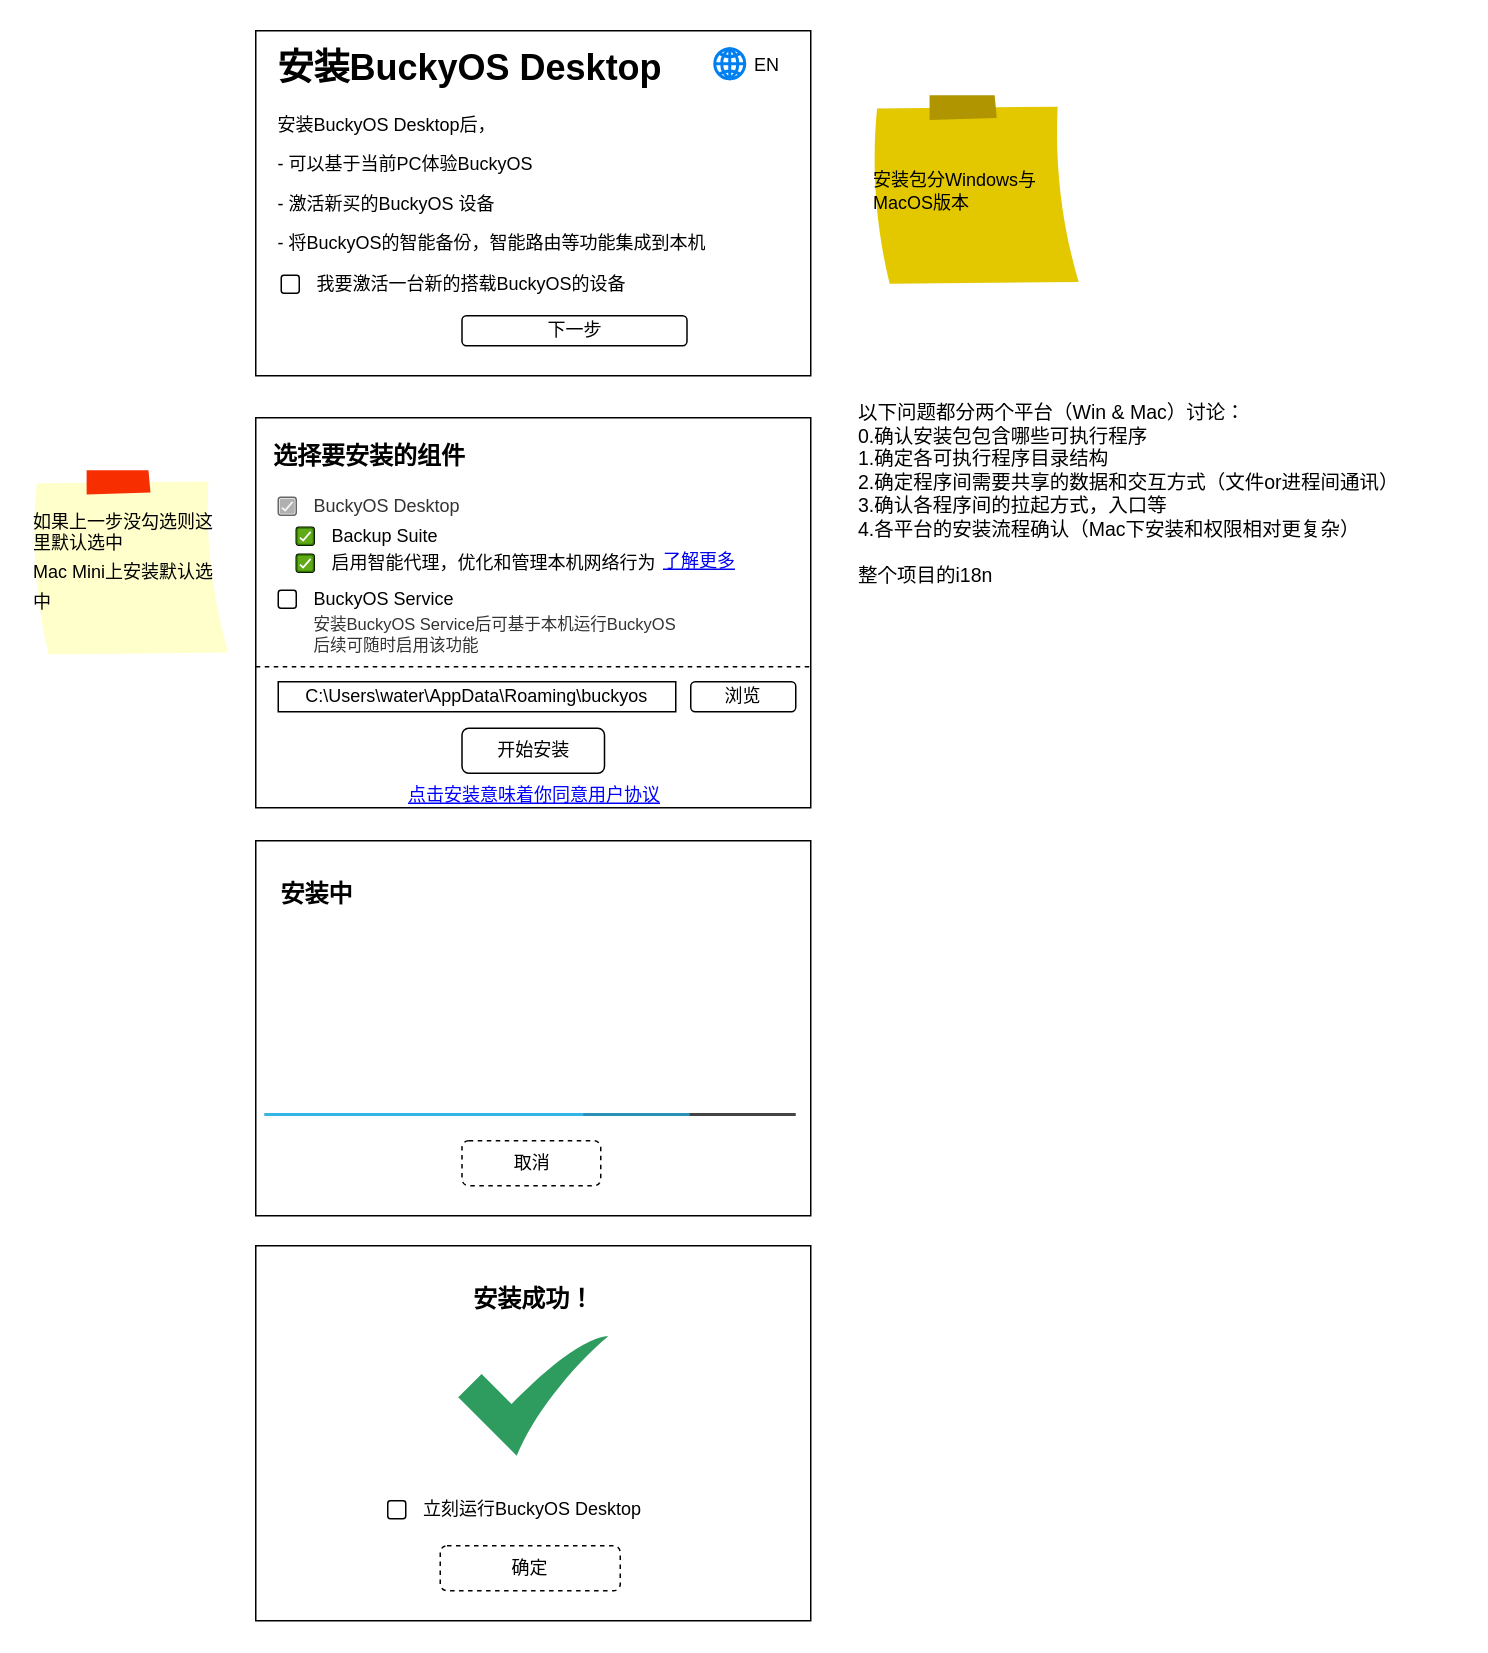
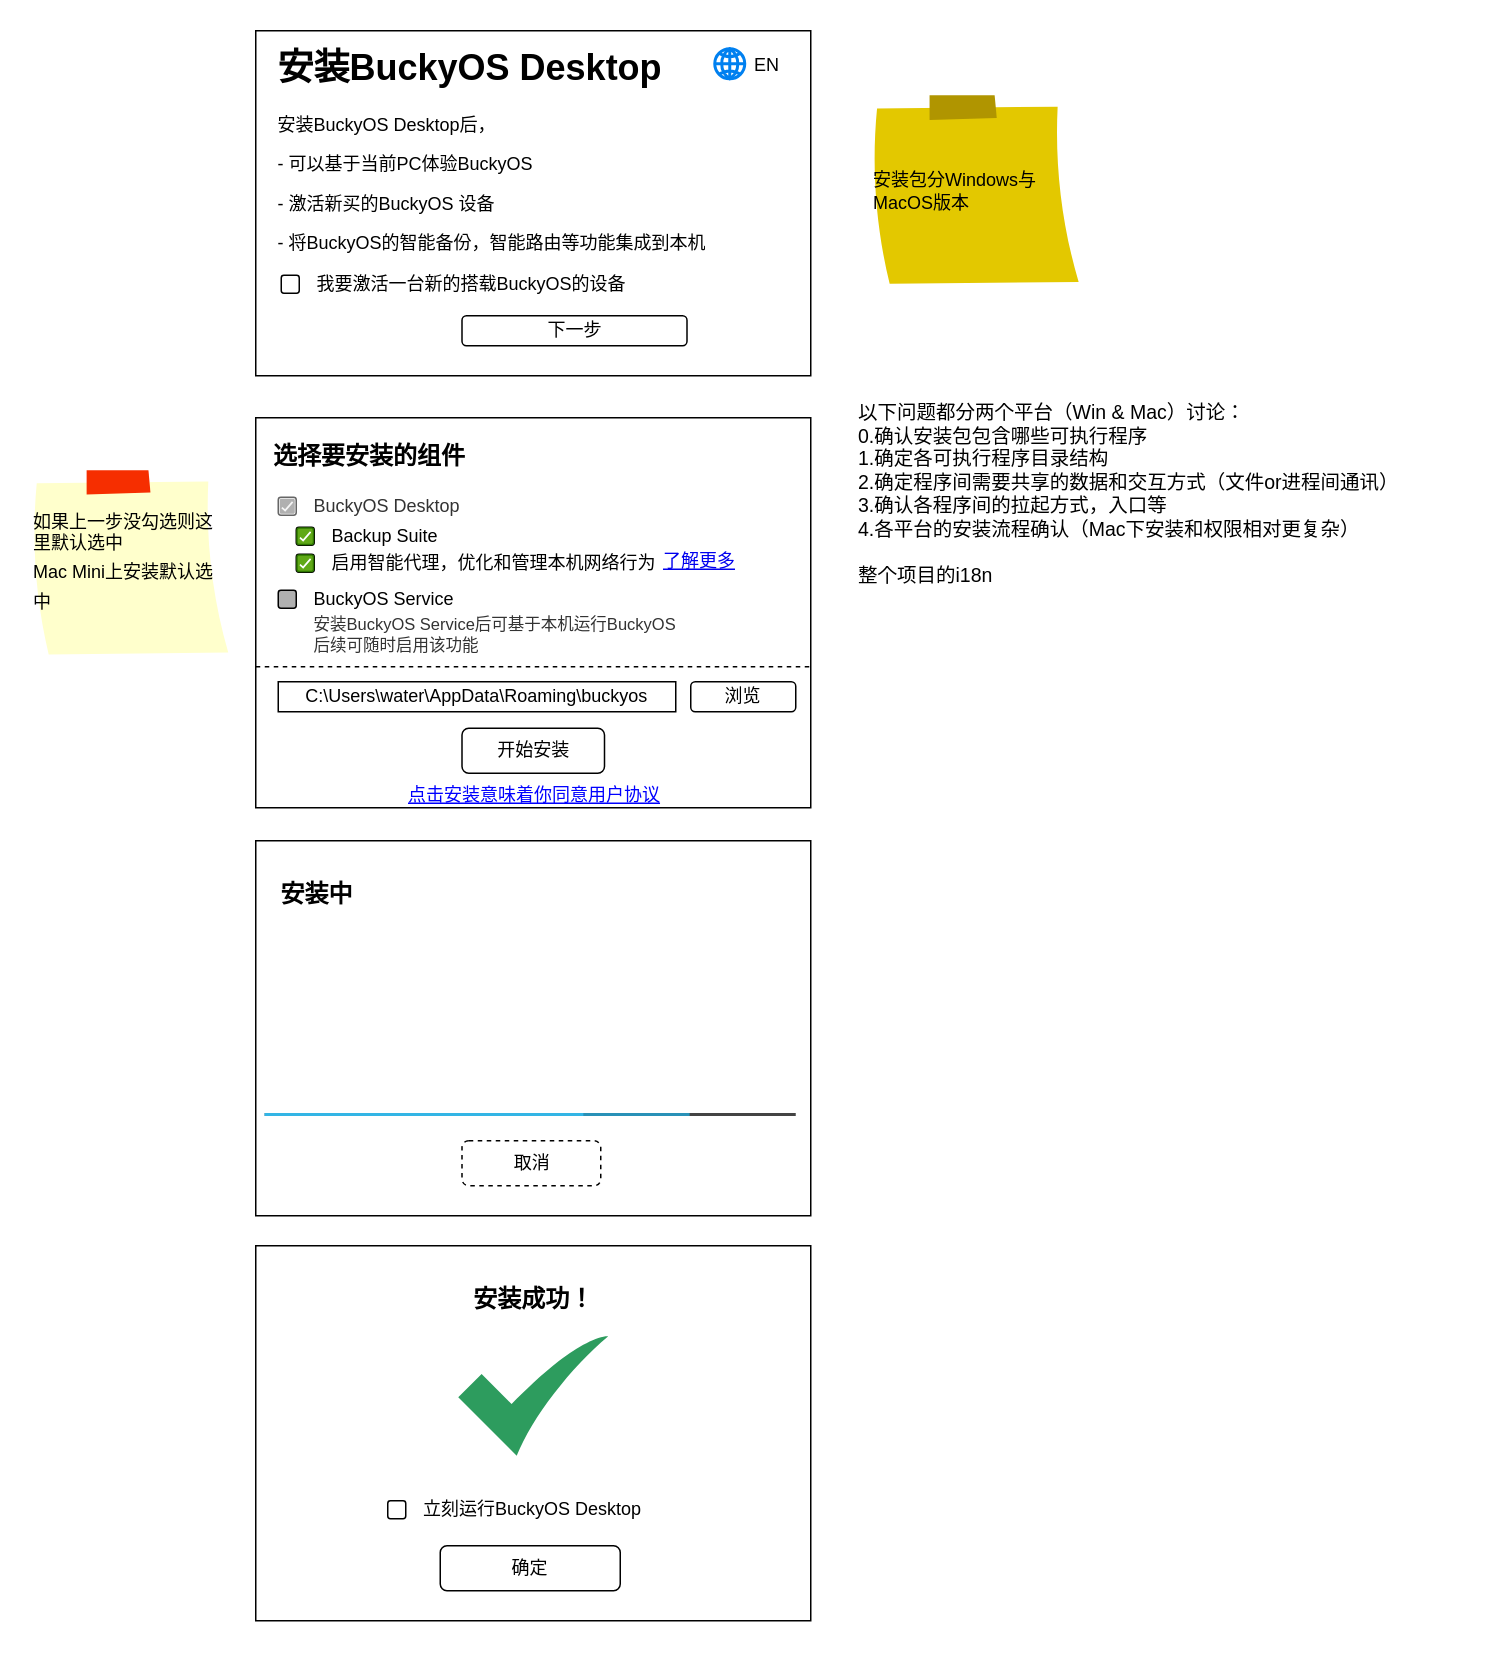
  <mxCell id="0" />
  <mxCell id="1" parent="0" />
  <mxCell id="2" value="" style="rounded=0;whiteSpace=wrap;html=1;" vertex="1" parent="1"><mxGeometry x="170" y="20" width="370" height="230" as="geometry" /></mxCell>
  <mxCell id="3" value="&lt;h1 style=&quot;margin-top: 0px;&quot;&gt;安装BuckyOS Desktop&lt;/h1&gt;&lt;p&gt;安装BuckyOS Desktop后，&lt;/p&gt;&lt;p&gt;- 可以基于当前PC体验BuckyOS&lt;/p&gt;&lt;p&gt;- 激活新买的BuckyOS 设备&lt;/p&gt;&lt;p&gt;- 将BuckyOS的智能备份，智能路由等功能集成到本机&lt;/p&gt;" style="text;html=1;whiteSpace=wrap;overflow=hidden;rounded=0;" vertex="1" parent="1"><mxGeometry x="183" y="24" width="340" height="150" as="geometry" /></mxCell>
  <mxCell id="4" value="下一步" style="rounded=1;whiteSpace=wrap;html=1;" vertex="1" parent="1"><mxGeometry x="307.5" y="210" width="150" height="20" as="geometry" /></mxCell>
  <mxCell id="5" value="" style="rounded=0;whiteSpace=wrap;html=1;" vertex="1" parent="1"><mxGeometry x="170" y="278" width="370" height="260" as="geometry" /></mxCell>
  <mxCell id="6" value="&lt;span style=&quot;font-size: 16px;&quot;&gt;选择要安装的组件&lt;/span&gt;" style="text;html=1;align=left;verticalAlign=middle;whiteSpace=wrap;rounded=0;fontStyle=1" vertex="1" parent="1"><mxGeometry x="180" y="288" width="215" height="30" as="geometry" /></mxCell>
  <mxCell id="7" value="BuckyOS Desktop" style="rounded=1;fillColor=#f5f5f5;strokeColor=#666666;align=left;verticalAlign=middle;fontStyle=0;fontSize=12;labelPosition=right;verticalLabelPosition=middle;spacingLeft=10;html=1;shadow=0;dashed=0;glass=0;comic=0;fontColor=#333333;" vertex="1" parent="1"><mxGeometry x="185" y="331" width="12" height="12" as="geometry" /></mxCell>
  <mxCell id="8" value="C:\Users\water\AppData\Roaming\buckyos" style="rounded=0;whiteSpace=wrap;html=1;" vertex="1" parent="1"><mxGeometry x="185" y="454" width="265" height="20" as="geometry" /></mxCell>
  <mxCell id="9" value="浏览" style="rounded=1;whiteSpace=wrap;html=1;" vertex="1" parent="1"><mxGeometry x="460" y="454" width="70" height="20" as="geometry" /></mxCell>
  <mxCell id="10" value="" style="endArrow=none;dashed=1;html=1;rounded=0;" edge="1" parent="1"><mxGeometry width="50" height="50" relative="1" as="geometry"><mxPoint x="170" y="444" as="sourcePoint" /><mxPoint x="541" y="444" as="targetPoint" /></mxGeometry></mxCell>
  <mxCell id="11" value="开始安装" style="rounded=1;whiteSpace=wrap;html=1;" vertex="1" parent="1"><mxGeometry x="307.5" y="485" width="95" height="30" as="geometry" /></mxCell>
- <mxCell id="12" value="BuckyOS Service" style="rounded=1;align=left;verticalAlign=middle;fontStyle=0;fontSize=12;labelPosition=right;verticalLabelPosition=middle;spacingLeft=10;html=1;shadow=0;dashed=0" vertex="1" parent="1"><mxGeometry x="185" y="393" width="12" height="12" as="geometry" /></mxCell>
+ <mxCell id="12" value="BuckyOS Service" style="rounded=1;align=left;verticalAlign=middle;fontStyle=0;fontSize=12;labelPosition=right;verticalLabelPosition=middle;spacingLeft=10;html=1;shadow=0;dashed=0;fillColor=#b0b0b0;" vertex="1" parent="1"><mxGeometry x="185" y="393" width="12" height="12" as="geometry" /></mxCell>
  <mxCell id="13" value="Backup Suite" style="rounded=1;align=left;verticalAlign=middle;fontStyle=0;fontSize=12;labelPosition=right;verticalLabelPosition=middle;spacingLeft=10;html=1;shadow=0;dashed=0" vertex="1" parent="1"><mxGeometry x="197" y="351" width="12" height="12" as="geometry" /></mxCell>
  <mxCell id="14" value="启用智能代理，优化和管理本机网络行为" style="rounded=1;align=left;verticalAlign=middle;fontStyle=0;fontSize=12;labelPosition=right;verticalLabelPosition=middle;spacingLeft=10;html=1;shadow=0;dashed=0" vertex="1" parent="1"><mxGeometry x="197" y="369" width="12" height="12" as="geometry" /></mxCell>
  <mxCell id="15" value="" style="dashed=0;labelPosition=right;align=left;shape=mxgraph.gmdl.checkbox;strokeColor=none;fillColor=#B0B0B0;strokeWidth=2;aspect=fixed;sketch=0;html=1;" vertex="1" parent="1"><mxGeometry x="186" y="332" width="10" height="10" as="geometry" /></mxCell>
  <mxCell id="16" value="点击安装意味着你同意用户协议" style="text;html=1;align=left;verticalAlign=middle;whiteSpace=wrap;rounded=0;fontStyle=4;fontColor=#0000FF;" vertex="1" parent="1"><mxGeometry x="270" y="515" width="207" height="30" as="geometry" /></mxCell>
  <mxCell id="17" value="" style="rounded=0;whiteSpace=wrap;html=1;" vertex="1" parent="1"><mxGeometry x="170" y="560" width="370" height="250" as="geometry" /></mxCell>
  <mxCell id="18" value="&lt;span style=&quot;font-size: 16px;&quot;&gt;安装中&lt;/span&gt;" style="text;html=1;align=left;verticalAlign=middle;whiteSpace=wrap;rounded=0;fontStyle=1" vertex="1" parent="1"><mxGeometry x="185" y="580" width="215" height="30" as="geometry" /></mxCell>
  <mxCell id="19" value="" style="verticalLabelPosition=bottom;verticalAlign=top;html=1;shadow=0;dashed=0;strokeWidth=1;shape=mxgraph.android.progressBar;strokeColor=#33b5e5;dx1=0.8;dx2=0.6;strokeWidth=2;" vertex="1" parent="1"><mxGeometry x="176" y="740" width="354" height="5" as="geometry" /></mxCell>
  <mxCell id="20" value="" style="rounded=0;whiteSpace=wrap;html=1;" vertex="1" parent="1"><mxGeometry x="170" y="830" width="370" height="250" as="geometry" /></mxCell>
  <mxCell id="21" value="取消" style="rounded=1;whiteSpace=wrap;html=1;dashed=1;" vertex="1" parent="1"><mxGeometry x="307.5" y="760" width="92.5" height="30" as="geometry" /></mxCell>
  <mxCell id="22" value="&lt;span style=&quot;font-size: 16px;&quot;&gt;安装成功！&lt;/span&gt;" style="text;html=1;align=center;verticalAlign=middle;whiteSpace=wrap;rounded=0;fontStyle=1" vertex="1" parent="1"><mxGeometry x="248" y="850" width="215" height="30" as="geometry" /></mxCell>
  <mxCell id="23" value="" style="sketch=0;html=1;aspect=fixed;strokeColor=none;shadow=0;align=center;fillColor=#2D9C5E;verticalAlign=top;labelPosition=center;verticalLabelPosition=bottom;shape=mxgraph.gcp2.check" vertex="1" parent="1"><mxGeometry x="305" y="890" width="100" height="80" as="geometry" /></mxCell>
- <mxCell id="24" value="确定" style="rounded=1;whiteSpace=wrap;html=1;dashed=1;" vertex="1" parent="1"><mxGeometry x="293" y="1030" width="120" height="30" as="geometry" /></mxCell>
+ <mxCell id="24" value="确定" style="rounded=1;whiteSpace=wrap;html=1;" vertex="1" parent="1"><mxGeometry x="293" y="1030" width="120" height="30" as="geometry" /></mxCell>
  <mxCell id="25" value="立刻运行BuckyOS Desktop" style="rounded=1;align=left;verticalAlign=middle;fontStyle=0;fontSize=12;labelPosition=right;verticalLabelPosition=middle;spacingLeft=10;html=1;shadow=0;dashed=0" vertex="1" parent="1"><mxGeometry x="258" y="1000" width="12" height="12" as="geometry" /></mxCell>
  <mxCell id="26" value="安装BuckyOS Service后可基于本机运行BuckyOS&lt;div&gt;后续可随时启用该功能&lt;/div&gt;" style="text;html=1;align=left;verticalAlign=middle;whiteSpace=wrap;rounded=0;fontSize=11;fontColor=#333333;" vertex="1" parent="1"><mxGeometry x="207" y="408" width="280" height="30" as="geometry" /></mxCell>
  <mxCell id="27" value="" style="dashed=0;labelPosition=right;align=left;shape=mxgraph.gmdl.checkbox;strokeColor=#2D7600;fillColor=#60a917;strokeWidth=2;aspect=fixed;sketch=0;html=1;fontColor=#ffffff;" vertex="1" parent="1"><mxGeometry x="198" y="352" width="10" height="10" as="geometry" /></mxCell>
  <mxCell id="28" value="" style="dashed=0;labelPosition=right;align=left;shape=mxgraph.gmdl.checkbox;strokeColor=#2D7600;fillColor=#60a917;strokeWidth=2;aspect=fixed;sketch=0;html=1;fontColor=#ffffff;" vertex="1" parent="1"><mxGeometry x="198" y="370" width="10" height="10" as="geometry" /></mxCell>
  <mxCell id="29" value="我要激活一台新的搭载BuckyOS的设备" style="rounded=1;align=left;verticalAlign=middle;fontStyle=0;fontSize=12;labelPosition=right;verticalLabelPosition=middle;spacingLeft=10;html=1;shadow=0;dashed=0" vertex="1" parent="1"><mxGeometry x="187" y="183" width="12" height="12" as="geometry" /></mxCell>
  <mxCell id="30" value="&lt;div style=&quot;color: rgb(0, 0, 0); font-size: 12px;&quot;&gt;如果上一步没勾选则这里默认选中&lt;/div&gt;&lt;span style=&quot;color: rgb(0, 0, 0); font-size: 12px;&quot;&gt;Mac Mini上安装默认选中&lt;/span&gt;" style="strokeWidth=1;shadow=0;dashed=0;align=left;html=1;shape=mxgraph.mockup.text.stickyNote2;fontColor=#666666;mainText=;fontSize=17;whiteSpace=wrap;fillColor=#ffffcc;strokeColor=#F62E00;" vertex="1" parent="1"><mxGeometry x="20" y="313" width="133" height="124" as="geometry" /></mxCell>
  <mxCell id="31" value="了解更多" style="text;html=1;strokeColor=none;fillColor=none;whiteSpace=wrap;align=center;verticalAlign=middle;fontColor=#0000EE;fontStyle=4;" vertex="1" parent="1"><mxGeometry x="436" y="354" width="60" height="40" as="geometry" /></mxCell>
  <mxCell id="32" value="" style="html=1;verticalLabelPosition=bottom;align=center;labelBackgroundColor=#ffffff;verticalAlign=top;strokeWidth=2;strokeColor=#0080F0;shadow=0;dashed=0;shape=mxgraph.ios7.icons.globe;" vertex="1" parent="1"><mxGeometry x="476" y="32" width="20" height="20" as="geometry" /></mxCell>
  <mxCell id="33" value="EN" style="text;html=1;align=center;verticalAlign=middle;whiteSpace=wrap;rounded=0;" vertex="1" parent="1"><mxGeometry x="481" y="28" width="60" height="30" as="geometry" /></mxCell>
  <mxCell id="34" value="&lt;div style=&quot;color: rgb(0, 0, 0); font-size: 12px;&quot;&gt;安装包分Windows与MacOS版本&lt;/div&gt;" style="strokeWidth=1;shadow=0;dashed=0;align=left;html=1;shape=mxgraph.mockup.text.stickyNote2;fontColor=#000000;mainText=;fontSize=17;whiteSpace=wrap;fillColor=#e3c800;strokeColor=#B09500;" vertex="1" parent="1"><mxGeometry x="580" y="63" width="140" height="127" as="geometry" /></mxCell>
  <mxCell id="35" value="以下问题都分两个平台（Win &amp;amp; Mac）讨论：&lt;br&gt;0.确认安装包包含哪些可执行程序&lt;br&gt;&lt;div&gt;1.确定各可执行程序目录结构&lt;br&gt;2.确定程序间需要共享的数据和交互方式（文件or进程间通讯）&lt;/div&gt;&lt;div&gt;3.确认各程序间的拉起方式，入口等&lt;br&gt;&lt;div&gt;4.各平台的安装流程确认（Mac下安装和权限相对更复杂）&lt;/div&gt;&lt;/div&gt;&lt;div&gt;&lt;br&gt;&lt;/div&gt;&lt;div&gt;整个项目的i18n&lt;/div&gt;" style="text;html=1;align=left;verticalAlign=top;whiteSpace=wrap;rounded=0;fontSize=13;" vertex="1" parent="1"><mxGeometry x="570" y="260" width="400" height="310" as="geometry" /></mxCell>
